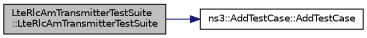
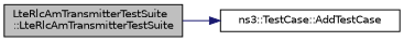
  digraph {
    rankdir=LR
    node [color=black fontname=Helvetica fontsize=10 shape=record style=filled]
    n1 [fillcolor=grey75 fontcolor=black height=0.2 label="LteRlcAmTransmitterTestSuite\l::LteRlcAmTransmitterTestSuite" width=0.4]
-   n2 [fillcolor=white height=0.2 label="ns3::AddTestCase::AddTestCase" width=0.4]
+   n2 [fillcolor=white height=0.2 label="ns3::TestCase::AddTestCase" width=0.4]
    n1 -> n2 [color=midnightblue fontname=Helvetica fontsize=10 labelfontname=Helvetica labelfontsize=10 style=solid]
  }
